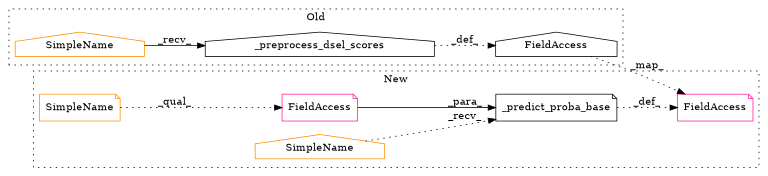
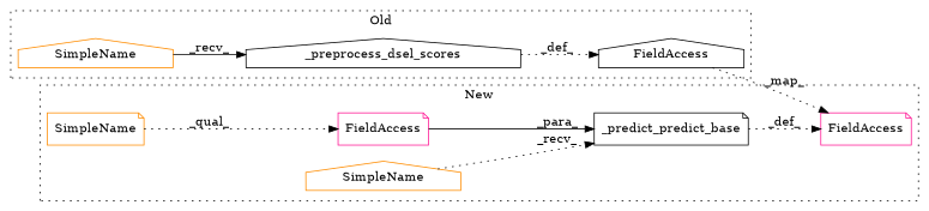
  digraph {
    rankdir=LR
    node [a=22 l=4 s=532 shape=note color=black]
    edge [style=dotted]
-   n1 [a=32 l="20,1" label=_predict_proba_base s="512,547"]
+   n1 [a=32 l="20,1" label=_predict_predict_base s="512,547"]
    n2 [l=15 label=FieldAccess color=deeppink]
    n3 [l=17 label=FieldAccess s=489 color=deeppink]
    n4 [a=42 label=SimpleName color=darkorange]
    n5 [a=42 label=SimpleName s=507 shape=house color=darkorange]
    n6 [a=32 l=25 label=_preprocess_dsel_scores s=512 shape=house]
    n7 [l=17 label=FieldAccess s=489 shape=house]
    n8 [a=42 label=SimpleName s=507 shape=house color=darkorange]
    subgraph cluster_1 {
      label=New
      style=dotted
      n1
      n2
      n3
      n4
      n5
    }
    subgraph cluster_2 {
      label=Old
      style=dotted
      n6
      n7
      n8
    }
    n1 -> n3 [label=_def_]
    n2 -> n1 [label=_para_ style=solid]
    n4 -> n2 [label=_qual_]
    n5 -> n1 [label=_recv_]
    n6 -> n7 [label=_def_]
    n7 -> n3 [label=_map_]
    n8 -> n6 [label=_recv_ style=solid]
  }
